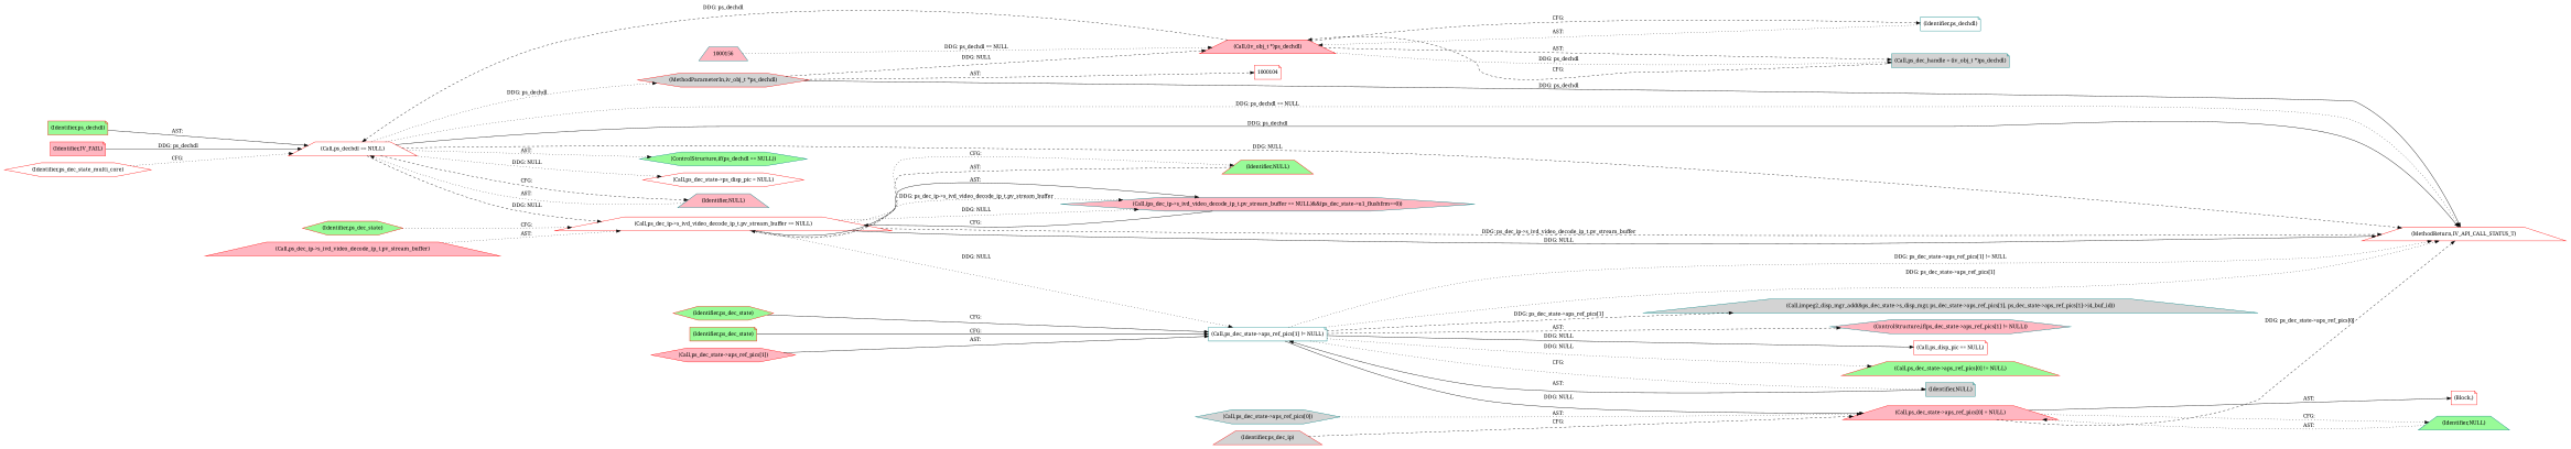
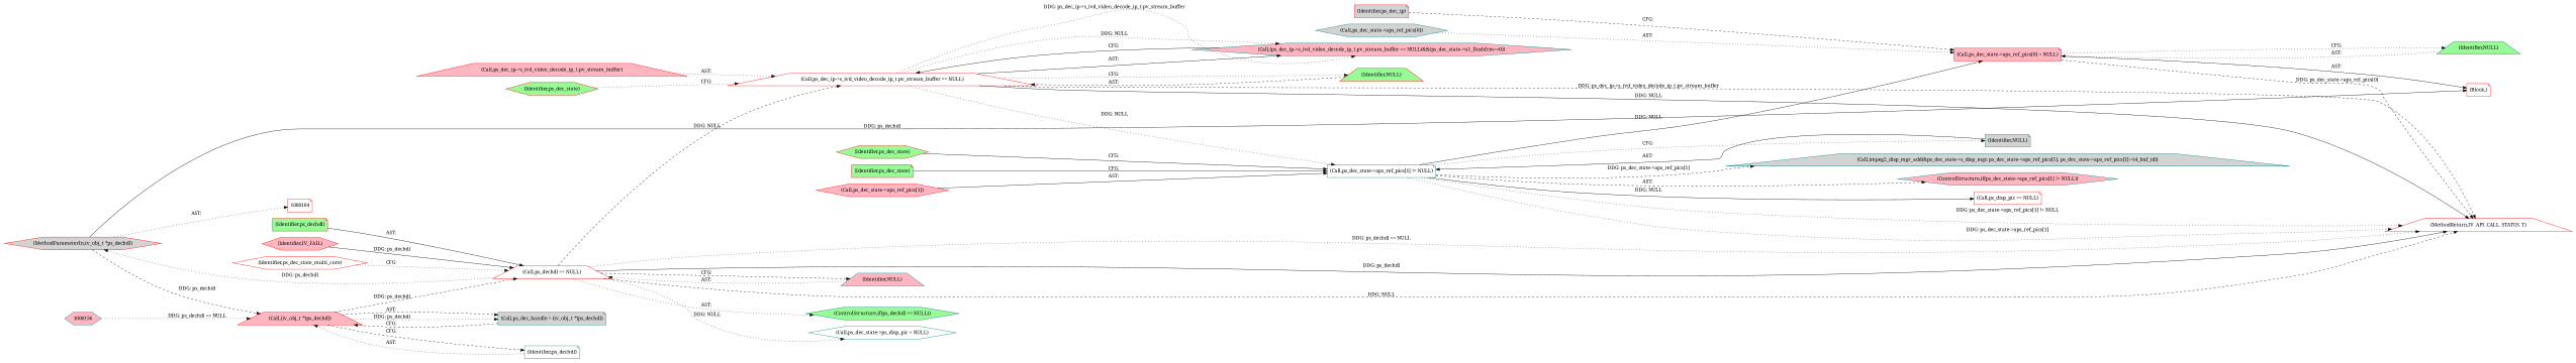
  digraph {
    fontname="Noto Serif"
    rankdir=LR
    node [color=red fillcolor=white fontname="Noto Serif" shape=hexagon style=filled]
    edge [fontname="Noto Serif" style=dotted]
-   n1 [fillcolor=lightpink label="(Call,ps_dec_state->aps_ref_pics[0] = NULL)" shape=trapezium]
+   n1 [fillcolor=lightpink label="(Call,ps_dec_state->aps_ref_pics[0] = NULL)" shape=note]
    n2 [color=teal fillcolor=palegreen label="(Identifier,NULL)" shape=trapezium]
    n3 [label="(Block,)" shape=note]
    n4 [label="(MethodReturn,IV_API_CALL_STATUS_T)" shape=trapezium]
    n5 [color=teal label="(Call,ps_dec_state->aps_ref_pics[1] != NULL)" shape=note]
-   n6 [fillcolor=palegreen label="(Call,ps_dec_state->aps_ref_pics[0] != NULL)" shape=trapezium]
    n7 [color=teal fillcolor=lightgrey label="(Identifier,NULL)" shape=note]
    n8 [color=teal fillcolor=lightgrey label="(Call,impeg2_disp_mgr_add(&ps_dec_state->s_disp_mgr, ps_dec_state->aps_ref_pics[1], ps_dec_state->aps_ref_pics[1]->i4_buf_id))" shape=trapezium]
    n9 [color=teal fillcolor=lightpink label="(ControlStructure,if(ps_dec_state->aps_ref_pics[1] != NULL))"]
    n10 [label="(Call,ps_disp_pic == NULL)" shape=note]
    n11 [label="(Call,ps_dec_ip->s_ivd_video_decode_ip_t.pv_stream_buffer == NULL)" shape=trapezium]
    n12 [fillcolor=palegreen label="(Identifier,NULL)" shape=trapezium]
    n13 [color=teal fillcolor=lightpink label="(Call,(ps_dec_ip->s_ivd_video_decode_ip_t.pv_stream_buffer == NULL)&&(ps_dec_state->u1_flushfrm==0))"]
    n14 [label="(Call,ps_dechdl == NULL)" shape=trapezium]
    n15 [color=teal fillcolor=palegreen label="(ControlStructure,if(ps_dechdl == NULL))"]
-   n16 [label="(Call,ps_dec_state->ps_disp_pic = NULL)"]
+   n16 [color=teal label="(Call,ps_dec_state->ps_disp_pic = NULL)"]
    n17 [color=teal fillcolor=lightpink label="(Identifier,NULL)" shape=trapezium]
    n18 [fillcolor=lightgrey label="(MethodParameterIn,iv_obj_t *ps_dechdl)"]
    n19 [fillcolor=lightpink label="(Call,(iv_obj_t *)ps_dechdl)" shape=trapezium]
    n20 [color=teal fillcolor=lightgrey label="(Call,ps_dec_handle = (iv_obj_t *)ps_dechdl)" shape=note]
    n21 [color=teal label="(Identifier,ps_dechdl)" shape=note]
    1000104 [shape=note]
-   n23 [fillcolor=lightgrey label="(Identifier,ps_dec_ip)" shape=trapezium]
+   n23 [fillcolor=lightgrey label="(Identifier,ps_dec_ip)" shape=note]
    n24 [fillcolor=palegreen label="(Identifier,ps_dechdl)" shape=note]
    n25 [fillcolor=palegreen label="(Identifier,ps_dec_state)"]
    n26 [fillcolor=palegreen label="(Identifier,ps_dec_state)"]
-   n27 [fillcolor=lightpink label="(Identifier,IV_FAIL)" shape=note]
+   n27 [fillcolor=lightpink label="(Identifier,IV_FAIL)"]
    n28 [fillcolor=lightpink label="(Call,ps_dec_ip->s_ivd_video_decode_ip_t.pv_stream_buffer)" shape=trapezium]
    n29 [fillcolor=palegreen label="(Identifier,ps_dec_state)" shape=note]
    n30 [fillcolor=lightpink label="(Call,ps_dec_state->aps_ref_pics[1])"]
    n31 [color=teal fillcolor=lightgrey label="(Call,ps_dec_state->aps_ref_pics[0])"]
    n32 [label="(Identifier,ps_dec_state_multi_core)"]
-   1000156 [color=teal fillcolor=lightpink shape=trapezium]
+   1000156 [color=teal fillcolor=lightpink]
    n1 -> n2 [label="CFG: "]
    n1 -> n3 [label="AST: " style=solid]
    n1 -> n4 [label="DDG: ps_dec_state->aps_ref_pics[0]" style=dashed]
    n2 -> n1 [label="AST: "]
    n5 -> n1 [label="DDG: NULL" style=solid]
    n5 -> n4 [label="DDG: ps_dec_state->aps_ref_pics[1] != NULL"]
    n5 -> n4 [label="DDG: ps_dec_state->aps_ref_pics[1]"]
-   n5 -> n6 [label="DDG: NULL"]
    n5 -> n7 [label="CFG: "]
    n5 -> n8 [label="DDG: ps_dec_state->aps_ref_pics[1]" style=dashed]
    n5 -> n9 [label="AST: " style=dashed]
    n5 -> n10 [label="DDG: NULL" style=solid]
    n7 -> n5 [label="AST: " style=solid]
    n11 -> n4 [label="DDG: ps_dec_ip->s_ivd_video_decode_ip_t.pv_stream_buffer" style=dashed]
    n11 -> n4 [label="DDG: NULL" style=solid]
    n11 -> n5 [label="DDG: NULL"]
    n11 -> n12 [label="CFG: "]
    n11 -> n13 [label="AST: " style=solid]
    n11 -> n13 [label="DDG: ps_dec_ip->s_ivd_video_decode_ip_t.pv_stream_buffer"]
    n11 -> n13 [label="DDG: NULL"]
    n12 -> n11 [label="AST: " style=dashed]
    n13 -> n11 [label="CFG: " style=solid]
    n14 -> n4 [label="DDG: ps_dechdl == NULL"]
    n14 -> n4 [label="DDG: ps_dechdl" style=solid]
    n14 -> n4 [label="DDG: NULL" style=dashed]
    n14 -> n11 [label="DDG: NULL" style=dashed]
    n14 -> n15 [label="AST: "]
    n14 -> n16 [label="DDG: NULL"]
    n14 -> n17 [label="CFG: " style=dashed]
    n14 -> n18 [label="DDG: ps_dechdl"]
    n17 -> n14 [label="AST: "]
-   n18 -> n4 [label="DDG: ps_dechdl" style=solid]
-   n18 -> n19 [label="DDG: NULL" style=dashed]
-   n18 -> 1000104 [label="AST: " style=dashed]
+   n18 -> n3 [label="DDG: ps_dechdl" style=solid]
+   n18 -> n19 [label="DDG: ps_dechdl" style=dashed]
+   n18 -> 1000104 [label="AST: "]
    n19 -> n14 [label="DDG: ps_dechdl" style=dashed]
    n19 -> n20 [label="AST: " style=dashed]
    n19 -> n20 [label="DDG: ps_dechdl"]
    n19 -> n21 [label="CFG: " style=dashed]
    n20 -> n19 [label="CFG: " style=dashed]
    n21 -> n19 [label="AST: "]
    n23 -> n1 [label="CFG: " style=dashed]
    n24 -> n14 [label="AST: " style=solid]
    n25 -> n11 [label="CFG: "]
    n26 -> n5 [label="CFG: " style=solid]
    n27 -> n14 [label="DDG: ps_dechdl" style=solid]
    n28 -> n11 [label="AST: "]
    n29 -> n5 [label="CFG: " style=solid]
    n30 -> n5 [label="AST: " style=solid]
    n31 -> n1 [label="AST: "]
    n32 -> n14 [label="CFG: "]
    1000156 -> n19 [label="DDG: ps_dechdl == NULL"]
  }
